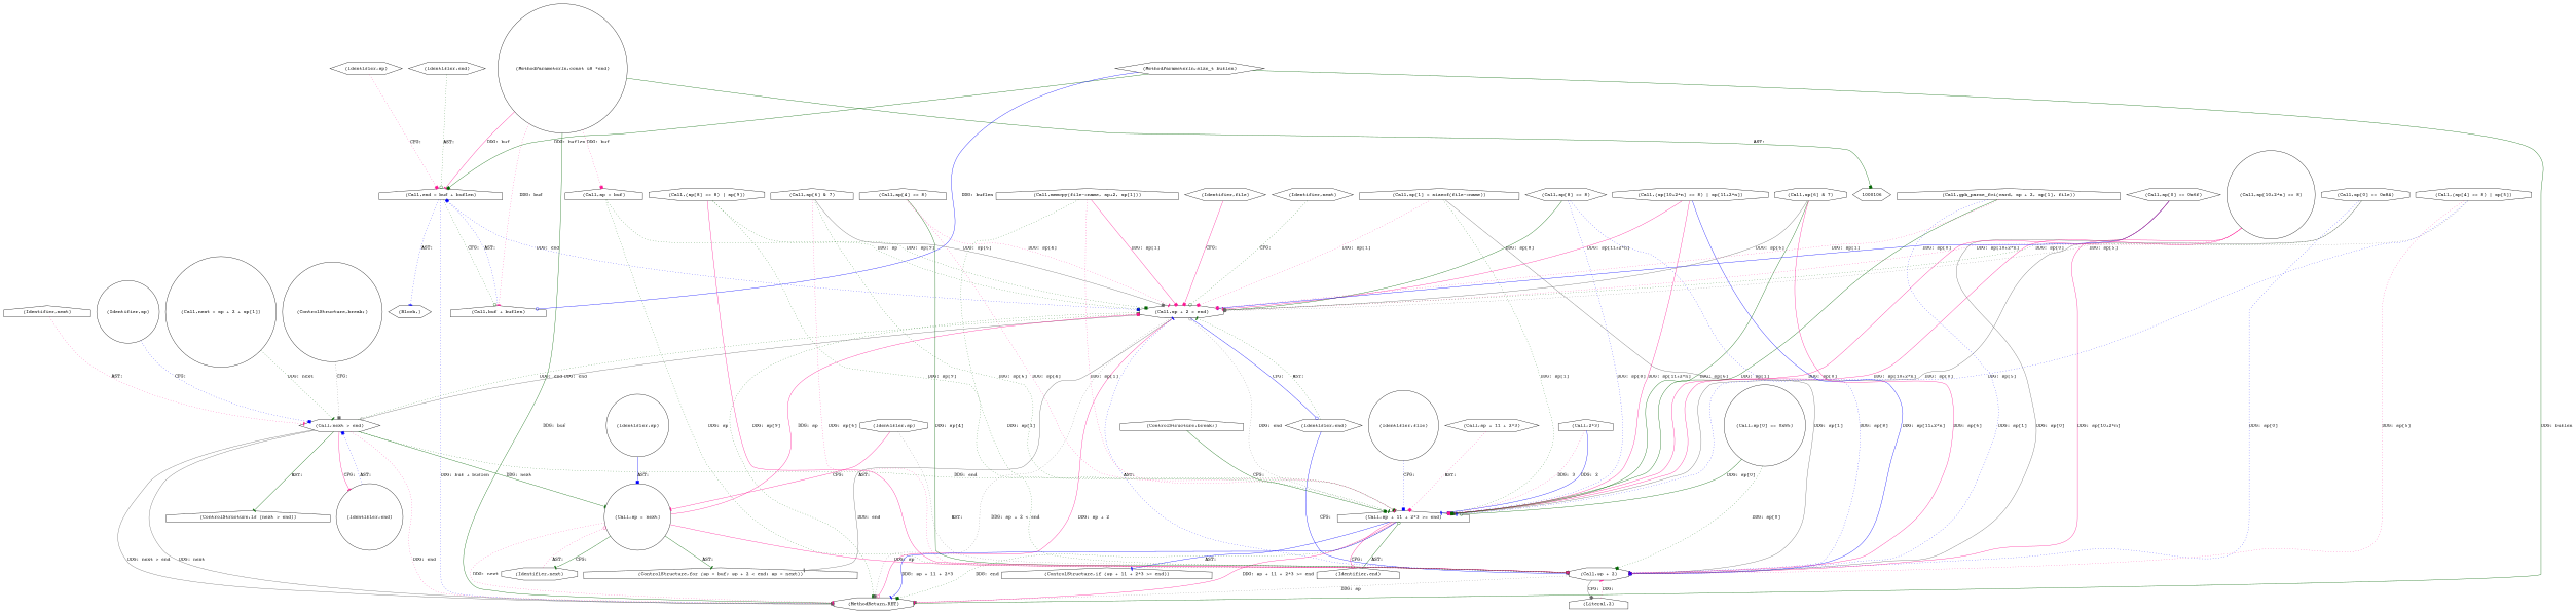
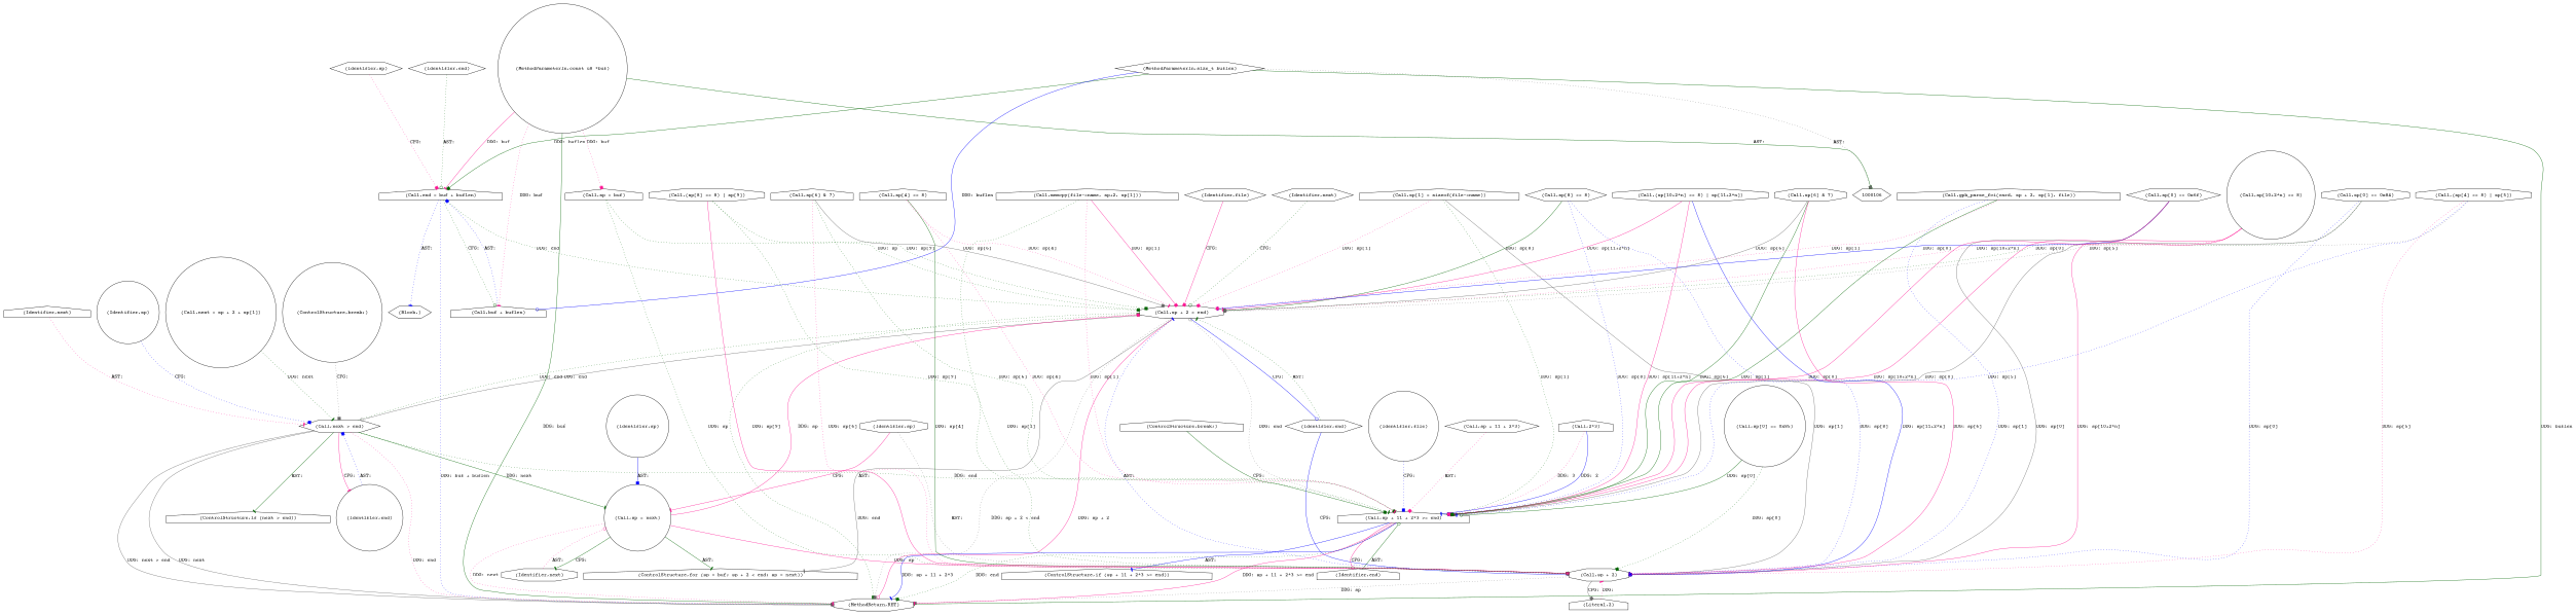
  digraph {
    fontname="Courier Prime"
    node [fontname="Courier Prime" shape=house]
    edge [arrowhead=box color=deeppink fontname="Courier Prime" style=dotted]
    n1 [label="(Call,end = buf + buflen)"]
    n2 [label="(Call,sp + 2 < end)" shape=octagon]
    n3 [label="(Block,)" shape=hexagon]
    n4 [label="(Call,buf + buflen)"]
    n5 [label="(MethodReturn,RET)" shape=octagon]
    n6 [label="(Call,next > end)" shape=hexagon]
    n7 [label="(ControlStructure,for (sp = buf; sp + 2 < end; sp = next))"]
    n8 [label="(Identifier,end)" shape=hexagon]
-   n9 [label="(MethodParameterIn,const u8 *end)" shape=circle]
+   n9 [label="(MethodParameterIn,const u8 *buf)" shape=circle]
    n10 [label="(Call,sp = buf)"]
    1000106 [shape=hexagon]
    n12 [label="(Call,sp + 2)" shape=octagon]
    n13 [label="(MethodParameterIn,size_t buflen)" shape=hexagon]
    n14 [label="(Call,sp = next)" shape=circle]
    n15 [label="(Call,sp + 11 + 2*3 >= end)"]
    n16 [label="(ControlStructure,if (next > end))"]
    n17 [label="(Identifier,end)" shape=circle]
    n18 [label="(Identifier,next)" shape=octagon]
    n19 [label="(Identifier,end)"]
    n20 [label="(ControlStructure,if (sp + 11 + 2*3 >= end))"]
    n21 [label="(Literal,2)"]
    n22 [label="(Identifier,file)" shape=hexagon]
    n23 [label="(Call,sp[0] == 0x84)" shape=octagon]
    n24 [label="(Call,sp[1] > sizeof(file->name))"]
    n25 [label="(Identifier,next)"]
    n26 [label="(Call,sp[10+2*n] << 8)" shape=circle]
    n27 [label="(Call,sp[0] == 0x85)" shape=circle]
    n28 [label="(Identifier,sp)" shape=circle]
    n29 [label="(ControlStructure,break;)"]
    n30 [label="(Identifier,file)" shape=circle]
    n31 [label="(Call,sp[4] << 8)"]
    n32 [label="(Call,next = sp + 2 + sp[1])" shape=circle]
    n33 [label="(Identifier,sp)" shape=circle]
    n34 [label="(Call,(sp[10+2*n] << 8) | sp[11+2*n])" shape=octagon]
    n35 [label="(Identifier,next)" shape=hexagon]
    n36 [label="(Call,sp[8] << 8)" shape=hexagon]
    n37 [label="(Call,sp[0] == 0x6f)" shape=hexagon]
    n38 [label="(Call,sp + 11 + 2*3)" shape=hexagon]
    n39 [label="(Call,(sp[4] << 8) | sp[5])" shape=octagon]
    n40 [label="(Call,2*3)"]
    n41 [label="(Identifier,sp)" shape=hexagon]
    n42 [label="(Call,(sp[8] << 8) | sp[9])" shape=octagon]
    n43 [label="(Call,sp[6] & 7)"]
    n44 [label="(Call,memcpy(file->name, sp+2, sp[1]))"]
    n45 [label="(ControlStructure,break;)" shape=circle]
    n46 [label="(Identifier,sp)" shape=octagon]
    n47 [label="(Call,gpk_parse_fci(card, sp + 2, sp[1], file))"]
    n48 [label="(Call,sp[6] & 7)" shape=octagon]
    n49 [label="(Identifier,end)" shape=hexagon]
-   n1 -> n2 [color=blue label="DDG: end"]
+   n1 -> n2 [color=darkgreen label="DDG: end"]
    n1 -> n3 [arrowhead=tee color=blue label="AST: "]
    n1 -> n4 [arrowhead=odot color=darkgreen label="CFG: "]
    n1 -> n5 [arrowhead=odot color=blue label="DDG: buf + buflen"]
    n2 -> n5 [color=darkgreen label="DDG: end"]
    n2 -> n5 [color=gray40 label="DDG: sp + 2 < end"]
    n2 -> n5 [arrowhead=odot label="DDG: sp + 2" style=solid]
    n2 -> n6 [arrowhead=odot color=gray40 label="DDG: end" style=solid]
    n2 -> n7 [arrowhead=tee color=gray40 label="AST: " style=solid]
    n2 -> n8 [arrowhead=odot color=blue label="CFG: " style=solid]
    n4 -> n1 [color=blue label="AST: "]
    n6 -> n2 [color=darkgreen label="DDG: end"]
    n6 -> n5 [color=gray40 label="DDG: next" style=solid]
    n6 -> n5 [arrowhead=odot label="DDG: end"]
    n6 -> n5 [arrowhead=tee color=gray40 label="DDG: next > end" style=solid]
    n6 -> n14 [arrowhead=tee color=darkgreen label="DDG: next" style=solid]
    n6 -> n15 [arrowhead=tee color=darkgreen label="DDG: end"]
    n6 -> n16 [arrowhead=tee color=darkgreen label="AST: " style=solid]
    n6 -> n17 [arrowhead=tee label="CFG: " style=solid]
    n8 -> n2 [arrowhead=tee color=darkgreen label="AST: "]
    n8 -> n12 [arrowhead=odot color=blue label="CFG: " style=solid]
    n9 -> n1 [arrowhead=tee label="DDG: buf" style=solid]
    n9 -> n4 [arrowhead=tee label="DDG: buf"]
    n9 -> n5 [arrowhead=odot color=darkgreen label="DDG: buf" style=solid]
    n9 -> n10 [label="DDG: buf"]
    n9 -> 1000106 [color=darkgreen label="AST: " style=solid]
    n10 -> n2 [arrowhead=odot color=darkgreen label="DDG: sp"]
    n10 -> n12 [color=darkgreen label="DDG: sp"]
    n12 -> n2 [arrowhead=tee color=blue label="AST: "]
    n12 -> n5 [color=gray40 label="DDG: sp"]
    n12 -> n21 [color=gray40 label="CFG: " style=solid]
    n13 -> n1 [color=darkgreen label="DDG: buflen" style=solid]
    n13 -> n4 [arrowhead=odot color=blue label="DDG: buflen" style=solid]
    n13 -> n5 [arrowhead=tee color=darkgreen label="DDG: buflen" style=solid]
+   n13 -> 1000106 [color=gray40 label="AST: "]
    n14 -> n2 [label="DDG: sp" style=solid]
    n14 -> n5 [arrowhead=tee label="DDG: next"]
    n14 -> n7 [arrowhead=tee color=darkgreen label="AST: " style=solid]
    n14 -> n12 [arrowhead=odot label="DDG: sp" style=solid]
    n14 -> n18 [arrowhead=tee color=darkgreen label="CFG: " style=solid]
    n15 -> n2 [arrowhead=odot color=gray40 label="DDG: end"]
    n15 -> n5 [arrowhead=tee label="DDG: sp + 11 + 2*3 >= end" style=solid]
    n15 -> n5 [arrowhead=tee color=blue label="DDG: sp + 11 + 2*3" style=solid]
    n15 -> n5 [color=darkgreen label="DDG: end"]
    n15 -> n19 [arrowhead=odot label="CFG: " style=solid]
    n15 -> n20 [arrowhead=tee color=blue label="AST: " style=solid]
    n17 -> n6 [color=blue label="AST: "]
    n18 -> n14 [arrowhead=odot label="AST: "]
    n19 -> n15 [arrowhead=odot color=darkgreen label="AST: " style=solid]
    n21 -> n12 [arrowhead=tee label="DDG: "]
    n22 -> n2 [label="CFG: " style=solid]
    n23 -> n2 [arrowhead=tee color=darkgreen label="DDG: sp[0]"]
    n23 -> n12 [arrowhead=tee color=blue label="DDG: sp[0]"]
    n23 -> n15 [color=gray40 label="DDG: sp[0]" style=solid]
    n24 -> n2 [label="DDG: sp[1]"]
    n24 -> n12 [color=gray40 label="DDG: sp[1]" style=solid]
    n24 -> n15 [arrowhead=odot color=darkgreen label="DDG: sp[1]"]
    n25 -> n6 [arrowhead=tee label="AST: "]
    n26 -> n2 [arrowhead=odot label="DDG: sp[10+2*n]"]
    n26 -> n12 [arrowhead=tee label="DDG: sp[10+2*n]" style=solid]
    n26 -> n15 [arrowhead=tee label="DDG: sp[10+2*n]" style=solid]
    n27 -> n12 [color=darkgreen label="DDG: sp[0]"]
    n27 -> n15 [arrowhead=odot color=darkgreen label="DDG: sp[0]" style=solid]
    n28 -> n6 [color=blue label="CFG: "]
    n29 -> n15 [color=darkgreen label="CFG: " style=solid]
    n30 -> n15 [color=blue label="CFG: "]
    n31 -> n2 [arrowhead=tee label="DDG: sp[4]"]
    n31 -> n12 [arrowhead=tee color=darkgreen label="DDG: sp[4]" style=solid]
    n31 -> n15 [arrowhead=odot label="DDG: sp[4]"]
    n32 -> n6 [arrowhead=tee color=darkgreen label="DDG: next"]
    n33 -> n14 [color=blue label="AST: " style=solid]
    n34 -> n2 [arrowhead=tee label="DDG: sp[11+2*n]" style=solid]
    n34 -> n12 [arrowhead=odot color=blue label="DDG: sp[11+2*n]" style=solid]
    n34 -> n15 [label="DDG: sp[11+2*n]" style=solid]
    n35 -> n2 [arrowhead=odot color=darkgreen label="CFG: "]
    n36 -> n2 [arrowhead=odot color=darkgreen label="DDG: sp[8]" style=solid]
    n36 -> n12 [arrowhead=tee color=blue label="DDG: sp[8]"]
    n36 -> n15 [arrowhead=tee color=blue label="DDG: sp[8]"]
    n37 -> n2 [arrowhead=tee color=blue label="DDG: sp[0]" style=solid]
    n37 -> n12 [color=gray40 label="DDG: sp[0]" style=solid]
    n37 -> n15 [arrowhead=tee label="DDG: sp[0]" style=solid]
    n38 -> n15 [label="AST: "]
    n39 -> n2 [arrowhead=odot color=gray40 label="DDG: sp[5]"]
    n39 -> n12 [arrowhead=odot label="DDG: sp[5]"]
    n39 -> n15 [arrowhead=tee color=blue label="DDG: sp[5]"]
    n40 -> n15 [arrowhead=tee color=blue label="DDG: 2" style=solid]
    n40 -> n15 [label="DDG: 3"]
    n41 -> n1 [label="CFG: "]
    n42 -> n2 [color=darkgreen label="DDG: sp[9]"]
    n42 -> n12 [label="DDG: sp[9]" style=solid]
    n42 -> n15 [arrowhead=tee color=darkgreen label="DDG: sp[9]"]
    n43 -> n2 [color=gray40 label="DDG: sp[6]" style=solid]
    n43 -> n12 [label="DDG: sp[6]"]
    n43 -> n15 [color=darkgreen label="DDG: sp[6]"]
    n44 -> n2 [label="DDG: sp[1]" style=solid]
    n44 -> n12 [arrowhead=odot color=darkgreen label="DDG: sp[1]"]
    n44 -> n15 [arrowhead=tee label="DDG: sp[1]"]
    n45 -> n6 [color=gray40 label="CFG: "]
    n46 -> n12 [arrowhead=odot color=gray40 label="AST: "]
    n46 -> n14 [arrowhead=tee label="CFG: " style=solid]
    n47 -> n2 [label="DDG: sp[1]"]
    n47 -> n12 [color=blue label="DDG: sp[1]"]
    n47 -> n15 [color=darkgreen label="DDG: sp[1]" style=solid]
    n48 -> n2 [color=gray40 label="DDG: sp[6]" style=solid]
    n48 -> n12 [arrowhead=odot label="DDG: sp[6]" style=solid]
    n48 -> n15 [color=darkgreen label="DDG: sp[6]" style=solid]
    n49 -> n1 [arrowhead=odot color=darkgreen label="AST: "]
  }
